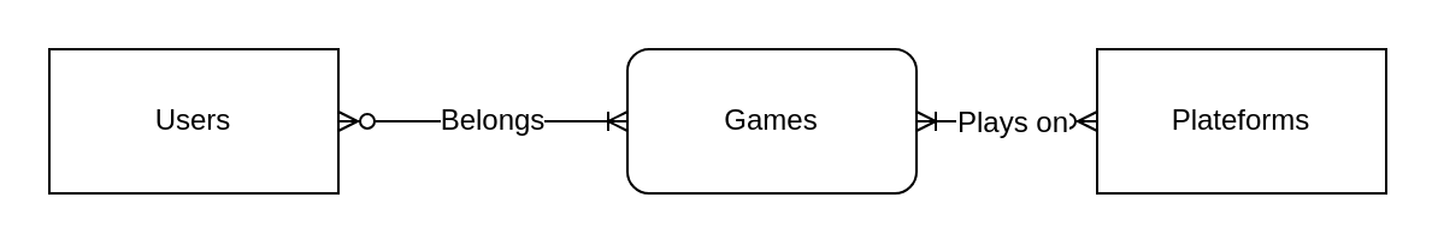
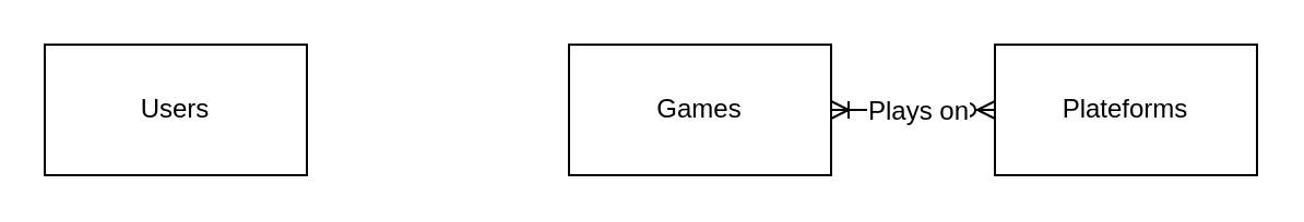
  <mxCell id="0" />
  <mxCell id="1" parent="0" />
  <mxCell id="2" value="Users" style="rounded=0;whiteSpace=wrap;html=1;" vertex="1" parent="1"><mxGeometry x="20" y="20" width="120" height="60" as="geometry" /></mxCell>
- <mxCell id="3" value="Games" style="whiteSpace=wrap;html=1;rounded=1;" vertex="1" parent="1"><mxGeometry x="260" y="20" width="120" height="60" as="geometry" /></mxCell>
+ <mxCell id="3" value="Games" style="rounded=0;whiteSpace=wrap;html=1;" vertex="1" parent="1"><mxGeometry x="260" y="20" width="120" height="60" as="geometry" /></mxCell>
  <mxCell id="4" value="Plateforms" style="rounded=0;whiteSpace=wrap;html=1;" vertex="1" parent="1"><mxGeometry x="455" y="20" width="120" height="60" as="geometry" /></mxCell>
- <mxCell id="5" value="" style="edgeStyle=entityRelationEdgeStyle;fontSize=12;html=1;endArrow=ERoneToMany;startArrow=ERzeroToMany;exitX=1;exitY=0.5;exitDx=0;exitDy=0;entryX=0;entryY=0.5;entryDx=0;entryDy=0;" edge="1" parent="1" source="2" target="3"><mxGeometry width="100" height="100" relative="1" as="geometry"><mxPoint x="20" y="200" as="sourcePoint" /><mxPoint x="220" y="80" as="targetPoint" /></mxGeometry></mxCell>
- <mxCell id="6" value="Belongs" style="text;html=1;align=center;verticalAlign=middle;resizable=0;points=[];;labelBackgroundColor=#ffffff;" vertex="1" connectable="0" parent="5"><mxGeometry x="0.05" y="1" relative="1" as="geometry"><mxPoint as="offset" /></mxGeometry></mxCell>
  <mxCell id="7" value="" style="edgeStyle=entityRelationEdgeStyle;fontSize=12;html=1;endArrow=ERzeroToMany;startArrow=ERoneToMany;exitX=1;exitY=0.5;exitDx=0;exitDy=0;startFill=0;endFill=1;entryX=0;entryY=0.5;entryDx=0;entryDy=0;" edge="1" parent="1" source="3" target="4"><mxGeometry width="100" height="100" relative="1" as="geometry"><mxPoint x="190" y="200" as="sourcePoint" /><mxPoint x="400" y="150" as="targetPoint" /></mxGeometry></mxCell>
  <mxCell id="8" value="Plays on" style="text;html=1;align=center;verticalAlign=middle;resizable=0;points=[];;labelBackgroundColor=#ffffff;" vertex="1" connectable="0" parent="7"><mxGeometry x="0.033" relative="1" as="geometry"><mxPoint as="offset" /></mxGeometry></mxCell>
